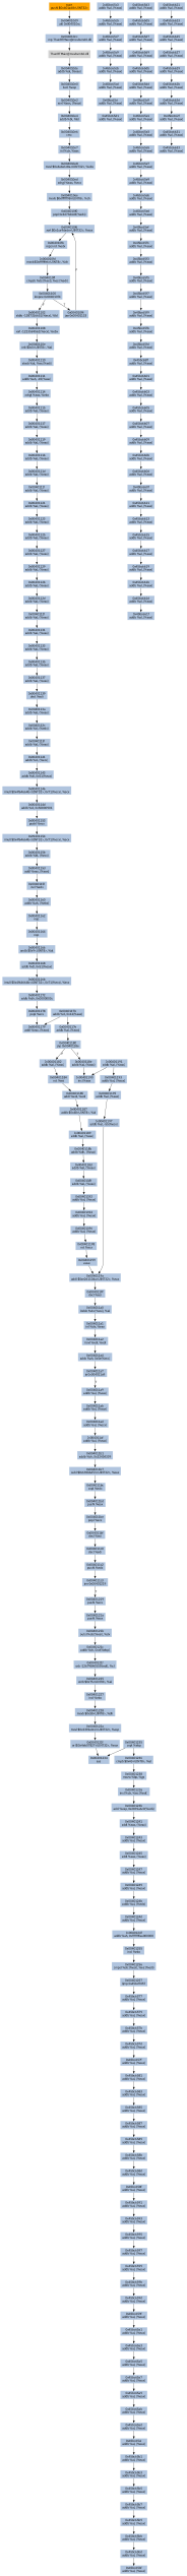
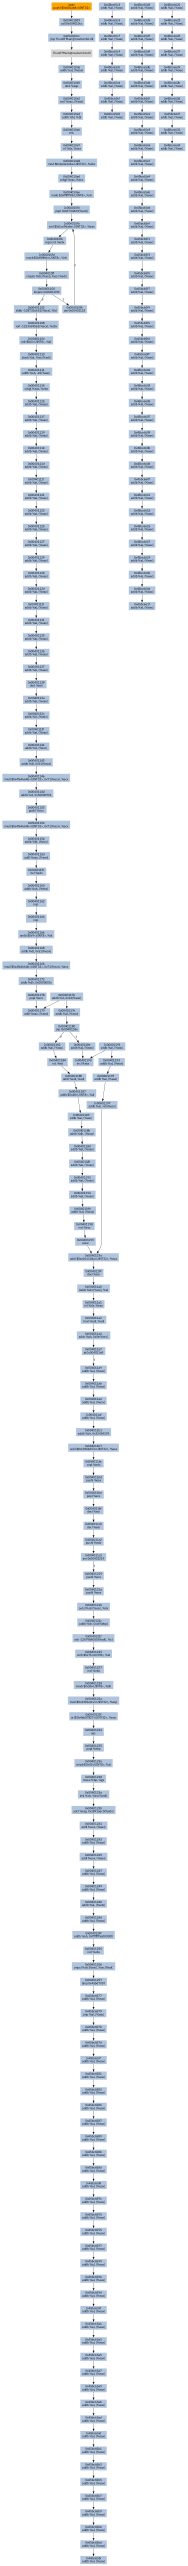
  digraph {
    fontname="IBM Plex Sans"
    node [color=lightsteelblue fillcolor=lightsteelblue fontname="IBM Plex Sans" shape=rectangle style=filled]
    edge [color="#000000" fontname="IBM Plex Sans"]
    n1 [color=lightgrey fillcolor=orange label="start\npushl $0x401a68<UINT32>"]
    n2 [label="0x004010d9\ncall 0x004010cc"]
    n3 [label="0x004010cc\njmp ThunRTMain@msvbvm60.dll"]
    n4 [color=lightgrey fillcolor=lightgrey label="ThunRTMain@msvbvm60.dll"]
    n5 [label="0x004010de\naddb %al, (%eax)"]
    n6 [label="0x004010e0\ndecl %esp"]
    n7 [label="0x004010e2\nxorl %eax, (%eax)"]
    n8 [label="0x004010e4\naddb %bl, %bl"]
    n9 [label="0x004010e6\ncmc "]
    n10 [label="0x004010e7\ninl %dx, %eax"]
    n11 [label="0x004010e8\nmovl $0x4e4e1c8a<UINT32>, %ebx"]
    n12 [label="0x004010ed\nxchgl %eax, %ecx"]
    n13 [label="0x004010ee\nmovb $0xffffff98<UINT8>, %ch"]
    n14 [label="0x004010f0\npopl 0x3d73d4d3(%edx)"]
    n15 [label="0x004010f6\nxorl $0x1ce9da6e<UINT32>, %eax"]
    n16 [label="0x004010fb\nrepz incl %edx"]
    n17 [label="0x004010fd\nmovb $0xffffffe6<UINT8>, %ch"]
    n18 [label="0x004010ff\ncmpsb %ds:(%esi), %es:(%edi)"]
    n19 [label="0x00401100\nloopne 0x004010f4"]
    n20 [label="0x00401102\nsbbb -1387316651(%ecx), %bl"]
    n21 [label="0x004010f4\njae 0x00401133"]
    n22 [label="0x00401108\nxorl -1223569562(%ecx), %ebx"]
    n23 [label="0x0040110e\norb $0x0<UINT8>, %al"]
    n24 [label="0x00401110\nstosb %al, %es:(%edi)"]
    n25 [label="0x00401111\naddb %ah, -45(%eax)"]
    n26 [label="0x00401114\nxchgl %eax, %ebx"]
    n27 [label="0x00401115\naddb %al, (%eax)"]
    n28 [label="0x00401117\naddb %al, (%eax)"]
    n29 [label="0x00401119\naddb %al, (%eax)"]
    n30 [label="0x0040111b\naddb %al, (%eax)"]
    n31 [label="0x0040111d\naddb %al, (%eax)"]
    n32 [label="0x0040111f\naddb %al, (%eax)"]
    n33 [label="0x00401121\naddb %al, (%eax)"]
    n34 [label="0x00401123\naddb %al, (%eax)"]
    n35 [label="0x00401125\naddb %al, (%eax)"]
    n36 [label="0x00401127\naddb %al, (%eax)"]
    n37 [label="0x00401129\naddb %al, (%eax)"]
    n38 [label="0x0040112b\naddb %al, (%eax)"]
    n39 [label="0x0040112d\naddb %al, (%eax)"]
    n40 [label="0x0040112f\naddb %al, (%eax)"]
    n41 [label="0x00401131\naddb %al, (%eax)"]
    n42 [label="0x00401133\naddb %al, (%eax)"]
    n43 [label="0x00401135\naddb %al, (%eax)"]
    n44 [label="0x00401137\naddb %al, (%eax)"]
    n45 [label="0x00401139\ndecl %edi"]
    n46 [label="0x0040113a\naddb %al, (%eax)"]
    n47 [label="0x0040113c\naddb %cl, (%edx)"]
    n48 [label="0x0040113f\naddb %al, (%eax)"]
    n49 [label="0x00401141\naddb %cl, (%ecx)"]
    n50 [label="0x00401143\naddb %dl, 0x51(%eax)"]
    n51 [label="0x00401146\nimull $0x4f64664b<UINT32>, 0x71(%ecx), %ecx"]
    n52 [label="0x0040114d\naddb %cl, 0x50000901"]
    n53 [label="0x00401153\npushl %ecx"]
    n54 [label="0x09401154\nimull $0x4f64664b<UINT32>, 0x71(%ecx), %ecx"]
    n55 [label="0x0040115b\naddb %bl, (%ecx)"]
    n56 [label="0x0040115d\naddl %eax, (%eax)"]
    n57 [label="0x0040115f\nincl %edx"]
    n58 [label="0x00401160\naddb %ah, (%ebx)"]
    n59 [label="0x00401162\nnop "]
    n60 [label="0x00401164\nnop "]
    n61 [label="0x00401166\nandb $0x9<UINT8>, %al"]
    n62 [label="0x00401168\naddb %dl, 0x51(%eax)"]
    n63 [label="0x0040116b\nimull $0x4f64664b<UINT32>, 0x71(%ecx), %ecx"]
    n64 [label="0x00401172\naddb %dh, 0x0000003c"]
    n65 [label="0x00401178\npopl %ecx"]
    n66 [label="0x00401179\naddl %eax, (%eax)"]
    n67 [label="0x0040117b\naddb %cl, 0x12(%eax)"]
    n68 [label="0x0040117e\naddb %al, (%eax)"]
    n69 [label="0x00401180\njnp 0x0040118e"]
    n70 [label="0x0040118e\naddb %al, (%eax)"]
    n71 [label="0x00401182\naddb %al, (%eax)"]
    n72 [label="0x00401190\nincl %eax"]
    n73 [label="0x00401184\nincl %esi"]
    n74 [label="0x00401191\naddb %al, (%eax)"]
    n75 [label="0x00401193\naddb %al, (%eax)"]
    n76 [label="0x00401195\naddb %al, (%eax)"]
    n77 [label="0x00401197\naddb %al, -55(%ecx)"]
    n78 [label="0x0040119a\naddl $0xe261104a<UINT32>, %eax"]
    n79 [label="0x0040119f\ndecl %esi"]
    n80 [label="0x004011a0\nlodsb %ds:(%esi), %al"]
    n81 [label="0x004011a1\ninl %dx, %eax"]
    n82 [label="0x004011a2\nmovl %edi, %edi"]
    n83 [label="0x004011a4\nadcb %ah, 0x5e(%ecx)"]
    n84 [label="0x004011a7\nje 0x004011a9"]
    n85 [label="0x004011a9\naddb %al, (%eax)"]
    n86 [label="0x004011ab\naddb %al, (%eax)"]
    n87 [label="0x004011ad\naddb %al, (%ecx)"]
    n88 [label="0x004011af\naddb %al, (%eax)"]
    n89 [label="0x004011b1\naddb %ch, 0x32434339"]
    n90 [label="0x004011b7\nsubl $0x696b6d53<UINT32>, %eax"]
    n91 [label="0x004011bc\npopl %edx"]
    n92 [label="0x004011bd\npushl %eax"]
    n93 [label="0x004011be\npopl %ecx"]
    n94 [label="0x004011bf\ndecl %esi"]
    n95 [label="0x004011c0\ndecl %edi"]
    n96 [label="0x004011c2\npushl %edx"]
    n97 [label="0x004011c3\njne 0x00401219"]
    n98 [label="0x00401219\npushl %ecx"]
    n99 [label="0x0040121a\npushl %eax"]
    n100 [label="0x0040121b\noutsl %ds:(%esi), %dx"]
    n101 [label="0x0040121c\naddb %ch, 0xd(%ebp)"]
    n102 [label="0x0040121f\norb -1267984055(%edi), %cl"]
    n103 [label="0x00401225\nxorb $0x75<UINT8>, %al"]
    n104 [label="0x00401227\nincl %ebx"]
    n105 [label="0x00401228\nmovb $0x38<UINT8>, %dh"]
    n106 [label="0x0040122a\nmovl $0x2392e0c2<UINT32>, %esp"]
    n107 [label="0x0040122f\norl $0x4eb07827<UINT32>, %eax"]
    n108 [label="0x00401234\naas "]
    n109 [label="0x00401235\npopl %ebp"]
    n110 [label="0x00401236\ncmpb $0x43<UINT8>, %al"]
    n111 [label="0x00401238\nmovw %bp, %gs"]
    n112 [label="0x0040123a\ninsl %dx, %es:(%edi)"]
    n113 [label="0x0040123b\nadcl %esp, 0x2891a6c0(%edx)"]
    n114 [label="0x00401241\naddl %eax, (%eax)"]
    n115 [label="0x00401243\naddb %al, (%eax)"]
    n116 [label="0x00401245\naddl %eax, (%eax)"]
    n117 [label="0x00401247\naddb %al, (%eax)"]
    n118 [label="0x00401249\naddb %al, (%eax)"]
    n119 [label="0x0040124b\naddb %al, (%edx)"]
    n120 [label="0x0040124d\naddb %al, (%eax)"]
    n121 [label="0x0040124f\naddb %ah, 0xffffffffaa000000"]
    n122 [label="0x00401255\nincl %ebx"]
    n123 [label="0x00401256\ncmpsl %ds:(%esi), %es:(%edi)"]
    n124 [label="0x00401257\nljmp 0x45bd7057"]
    n125 [label="0x45bc6577\naddb %al, (%eax)"]
-   n126 [label="0x45bc6579\naddb %al, (%eax)"]
+   n126 [label="0x45bc6579\nljmp %al, (%eax)"]
    n127 [label="0x45bc657b\naddb %al, (%eax)"]
    n128 [label="0x45bc657d\naddb %al, (%eax)"]
    n129 [label="0x45bc657f\naddb %al, (%eax)"]
    n130 [label="0x45bc6581\naddb %al, (%eax)"]
    n131 [label="0x45bc6583\naddb %al, (%eax)"]
    n132 [label="0x45bc6585\naddb %al, (%eax)"]
    n133 [label="0x45bc6587\naddb %al, (%eax)"]
    n134 [label="0x45bc6589\naddb %al, (%eax)"]
    n135 [label="0x45bc658b\naddb %al, (%eax)"]
    n136 [label="0x45bc658d\naddb %al, (%eax)"]
    n137 [label="0x45bc658f\naddb %al, (%eax)"]
    n138 [label="0x45bc6591\naddb %al, (%eax)"]
    n139 [label="0x45bc6593\naddb %al, (%eax)"]
    n140 [label="0x45bc6595\naddb %al, (%eax)"]
    n141 [label="0x45bc6597\naddb %al, (%eax)"]
    n142 [label="0x45bc6599\naddb %al, (%eax)"]
    n143 [label="0x45bc659b\naddb %al, (%eax)"]
    n144 [label="0x45bc659d\naddb %al, (%eax)"]
    n145 [label="0x45bc659f\naddb %al, (%eax)"]
    n146 [label="0x45bc65a1\naddb %al, (%eax)"]
    n147 [label="0x45bc65a3\naddb %al, (%eax)"]
    n148 [label="0x45bc65a5\naddb %al, (%eax)"]
    n149 [label="0x45bc65a7\naddb %al, (%eax)"]
    n150 [label="0x45bc65a9\naddb %al, (%eax)"]
    n151 [label="0x45bc65ab\naddb %al, (%eax)"]
    n152 [label="0x45bc65ad\naddb %al, (%eax)"]
    n153 [label="0x45bc65af\naddb %al, (%eax)"]
    n154 [label="0x45bc65b1\naddb %al, (%eax)"]
    n155 [label="0x45bc65b3\naddb %al, (%eax)"]
    n156 [label="0x45bc65b5\naddb %al, (%eax)"]
    n157 [label="0x45bc65b7\naddb %al, (%eax)"]
    n158 [label="0x45bc65b9\naddb %al, (%eax)"]
    n159 [label="0x45bc65bb\naddb %al, (%eax)"]
    n160 [label="0x45bc65bd\naddb %al, (%eax)"]
    n161 [label="0x45bc65bf\naddb %al, (%eax)"]
    n162 [label="0x45bc65c3\naddb %al, (%eax)"]
    n163 [label="0x45bc65c5\naddb %al, (%eax)"]
    n164 [label="0x45bc65c7\naddb %al, (%eax)"]
    n165 [label="0x45bc65c9\naddb %al, (%eax)"]
    n166 [label="0x45bc65cb\naddb %al, (%eax)"]
    n167 [label="0x45bc65cd\naddb %al, (%eax)"]
    n168 [label="0x45bc65cf\naddb %al, (%eax)"]
    n169 [label="0x45bc65d1\naddb %al, (%eax)"]
    n170 [label="0x45bc65d3\naddb %al, (%eax)"]
    n171 [label="0x45bc65d5\naddb %al, (%eax)"]
    n172 [label="0x45bc65d7\naddb %al, (%eax)"]
    n173 [label="0x45bc65d9\naddb %al, (%eax)"]
    n174 [label="0x45bc65db\naddb %al, (%eax)"]
    n175 [label="0x45bc65dd\naddb %al, (%eax)"]
    n176 [label="0x45bc65df\naddb %al, (%eax)"]
    n177 [label="0x45bc65e1\naddb %al, (%eax)"]
    n178 [label="0x45bc65e3\naddb %al, (%eax)"]
    n179 [label="0x45bc65e5\naddb %al, (%eax)"]
    n180 [label="0x45bc65e7\naddb %al, (%eax)"]
    n181 [label="0x45bc65e9\naddb %al, (%eax)"]
    n182 [label="0x45bc65eb\naddb %al, (%eax)"]
    n183 [label="0x45bc65ed\naddb %al, (%eax)"]
    n184 [label="0x45bc65ef\naddb %al, (%eax)"]
    n185 [label="0x45bc65f1\naddb %al, (%eax)"]
    n186 [label="0x45bc65f3\naddb %al, (%eax)"]
    n187 [label="0x45bc65f5\naddb %al, (%eax)"]
    n188 [label="0x45bc65f7\naddb %al, (%eax)"]
    n189 [label="0x45bc65f9\naddb %al, (%eax)"]
    n190 [label="0x45bc65fb\naddb %al, (%eax)"]
    n191 [label="0x45bc65fd\naddb %al, (%eax)"]
    n192 [label="0x45bc65ff\naddb %al, (%eax)"]
    n193 [label="0x45bc6601\naddb %al, (%eax)"]
    n194 [label="0x45bc6603\naddb %al, (%eax)"]
    n195 [label="0x45bc6605\naddb %al, (%eax)"]
    n196 [label="0x45bc6607\naddb %al, (%eax)"]
    n197 [label="0x45bc6609\naddb %al, (%eax)"]
    n198 [label="0x45bc660b\naddb %al, (%eax)"]
    n199 [label="0x45bc660d\naddb %al, (%eax)"]
    n200 [label="0x45bc660f\naddb %al, (%eax)"]
    n201 [label="0x45bc6611\naddb %al, (%eax)"]
    n202 [label="0x45bc6613\naddb %al, (%eax)"]
    n203 [label="0x45bc6615\naddb %al, (%eax)"]
    n204 [label="0x45bc6617\naddb %al, (%eax)"]
    n205 [label="0x45bc6619\naddb %al, (%eax)"]
    n206 [label="0x45bc661b\naddb %al, (%eax)"]
    n207 [label="0x45bc661d\naddb %al, (%eax)"]
    n208 [label="0x45bc661f\naddb %al, (%eax)"]
    n209 [label="0x45bc6621\naddb %al, (%eax)"]
    n210 [label="0x45bc6623\naddb %al, (%eax)"]
    n211 [label="0x45bc6625\naddb %al, (%eax)"]
    n212 [label="0x45bc6627\naddb %al, (%eax)"]
    n213 [label="0x45bc6629\naddb %al, (%eax)"]
    n214 [label="0x45bc662b\naddb %al, (%eax)"]
    n215 [label="0x45bc662d\naddb %al, (%eax)"]
    n216 [label="0x45bc662f\naddb %al, (%eax)"]
    n217 [label="0x45bc6631\naddb %al, (%eax)"]
    n218 [label="0x45bc6633\naddb %al, (%eax)"]
    n219 [label="0x00401185\naddl %edi, %edi"]
    n220 [label="0x00401187\naddb $0x48<UINT8>, %al"]
    n221 [label="0x00401189\naddb %al, (%eax)"]
    n222 [label="0x0040118b\naddb %dh, (%eax)"]
    n223 [label="0x0040118d\naddb %al, (%eax)"]
    n224 [label="0x0040118f\naddb %al, (%eax)"]
    n225 [label="0x00401192\naddb %al, (%eax)"]
    n226 [label="0x00401194\naddb %al, (%eax)"]
    n227 [label="0x00401196\naddb %al, (%eax)"]
    n228 [label="0x00401198\nincl %ecx"]
    n229 [label="0x00401199\nleave "]
    n1 -> n2
    n2 -> n3
    n3 -> n4
    n4 -> n5
    n5 -> n6
    n6 -> n7
    n7 -> n8
    n8 -> n9
    n9 -> n10
    n10 -> n11
    n11 -> n12
    n12 -> n13
    n13 -> n14
    n14 -> n15
    n15 -> n16
    n16 -> n17
    n17 -> n18
    n18 -> n19
    n19 -> n20 [label=F]
    n19 -> n21 [label=T]
    n20 -> n22
    n21 -> n15 [label=F]
    n22 -> n23
    n23 -> n24
    n24 -> n25
    n25 -> n26
    n26 -> n27
    n27 -> n28
    n28 -> n29
    n29 -> n30
    n30 -> n31
    n31 -> n32
    n32 -> n33
    n33 -> n34
    n34 -> n35
    n35 -> n36
    n36 -> n37
    n37 -> n38
    n38 -> n39
    n39 -> n40
    n40 -> n41
    n41 -> n42
    n42 -> n43
    n43 -> n44
    n44 -> n45
    n45 -> n46
    n46 -> n47
    n47 -> n48
    n48 -> n49
    n49 -> n50
    n50 -> n51
    n51 -> n52
    n52 -> n53
    n53 -> n54
    n54 -> n55
    n55 -> n56
    n56 -> n57
    n57 -> n58
    n58 -> n59
    n59 -> n60
    n60 -> n61
    n61 -> n62
    n62 -> n63
    n63 -> n64
    n64 -> n65
    n65 -> n66
    n67 -> n66
    n67 -> n68
    n68 -> n69
    n69 -> n70 [label=T]
    n69 -> n71 [label=F]
    n70 -> n72
    n71 -> n73
    n73 -> n219
    n74 -> n72
    n74 -> n75
    n75 -> n76
    n76 -> n77
    n77 -> n78
    n78 -> n79
    n79 -> n80
    n80 -> n81
    n81 -> n82
    n82 -> n83
    n83 -> n84
    n84 -> n85 [label=T]
    n85 -> n86
    n86 -> n87
    n87 -> n88
    n88 -> n89
    n89 -> n90
    n90 -> n91
    n91 -> n92
    n92 -> n93
    n93 -> n94
    n94 -> n95
    n95 -> n96
    n96 -> n97
    n97 -> n98 [label=T]
    n98 -> n99
    n99 -> n100
    n100 -> n101
    n101 -> n102
    n102 -> n103
    n103 -> n104
    n104 -> n105
    n105 -> n106
    n106 -> n107
    n107 -> n108
-   n109 -> n108
+   n108 -> n109
    n109 -> n110
    n110 -> n111
    n111 -> n112
    n112 -> n113
    n113 -> n114
    n114 -> n115
    n115 -> n116
    n116 -> n117
    n117 -> n118
    n118 -> n119
    n119 -> n120
    n120 -> n121
    n121 -> n122
    n122 -> n123
    n123 -> n124
    n124 -> n125
    n125 -> n126
    n126 -> n127
    n127 -> n128
    n128 -> n129
    n129 -> n130
    n130 -> n131
    n131 -> n132
    n132 -> n133
    n133 -> n134
    n134 -> n135
    n135 -> n136
    n136 -> n137
    n137 -> n138
    n138 -> n139
    n139 -> n140
    n140 -> n141
    n141 -> n142
    n142 -> n143
    n143 -> n144
    n144 -> n145
    n145 -> n146
    n146 -> n147
    n147 -> n148
    n148 -> n149
    n149 -> n150
    n150 -> n151
    n151 -> n152
    n152 -> n153
    n153 -> n154
    n154 -> n155
    n155 -> n156
    n156 -> n157
    n157 -> n158
    n158 -> n159
    n159 -> n160
    n160 -> n161
    n162 -> n163
    n163 -> n164
    n164 -> n165
    n165 -> n166
    n166 -> n167
    n167 -> n168
    n168 -> n169
    n170 -> n171
    n171 -> n172
    n172 -> n173
    n173 -> n174
    n174 -> n175
    n175 -> n176
    n176 -> n177
    n177 -> n178
    n178 -> n179
    n179 -> n180
    n180 -> n181
    n181 -> n182
    n182 -> n183
    n183 -> n184
    n184 -> n185
    n185 -> n186
    n186 -> n187
    n187 -> n188
    n188 -> n189
    n189 -> n190
    n190 -> n191
    n191 -> n192
    n192 -> n193
    n193 -> n194
    n194 -> n195
    n195 -> n196
    n196 -> n197
    n197 -> n198
    n198 -> n199
    n199 -> n200
    n200 -> n201
    n201 -> n202
    n202 -> n203
    n203 -> n204
    n204 -> n205
    n205 -> n206
    n206 -> n207
    n207 -> n208
    n209 -> n210
    n210 -> n211
    n211 -> n212
    n212 -> n213
    n213 -> n214
    n214 -> n215
    n215 -> n216
    n216 -> n217
    n217 -> n218
    n219 -> n220
    n220 -> n221
    n221 -> n222
    n222 -> n223
    n223 -> n224
    n224 -> n225
    n225 -> n226
    n226 -> n227
    n227 -> n228
    n228 -> n229
    n229 -> n78
  }
